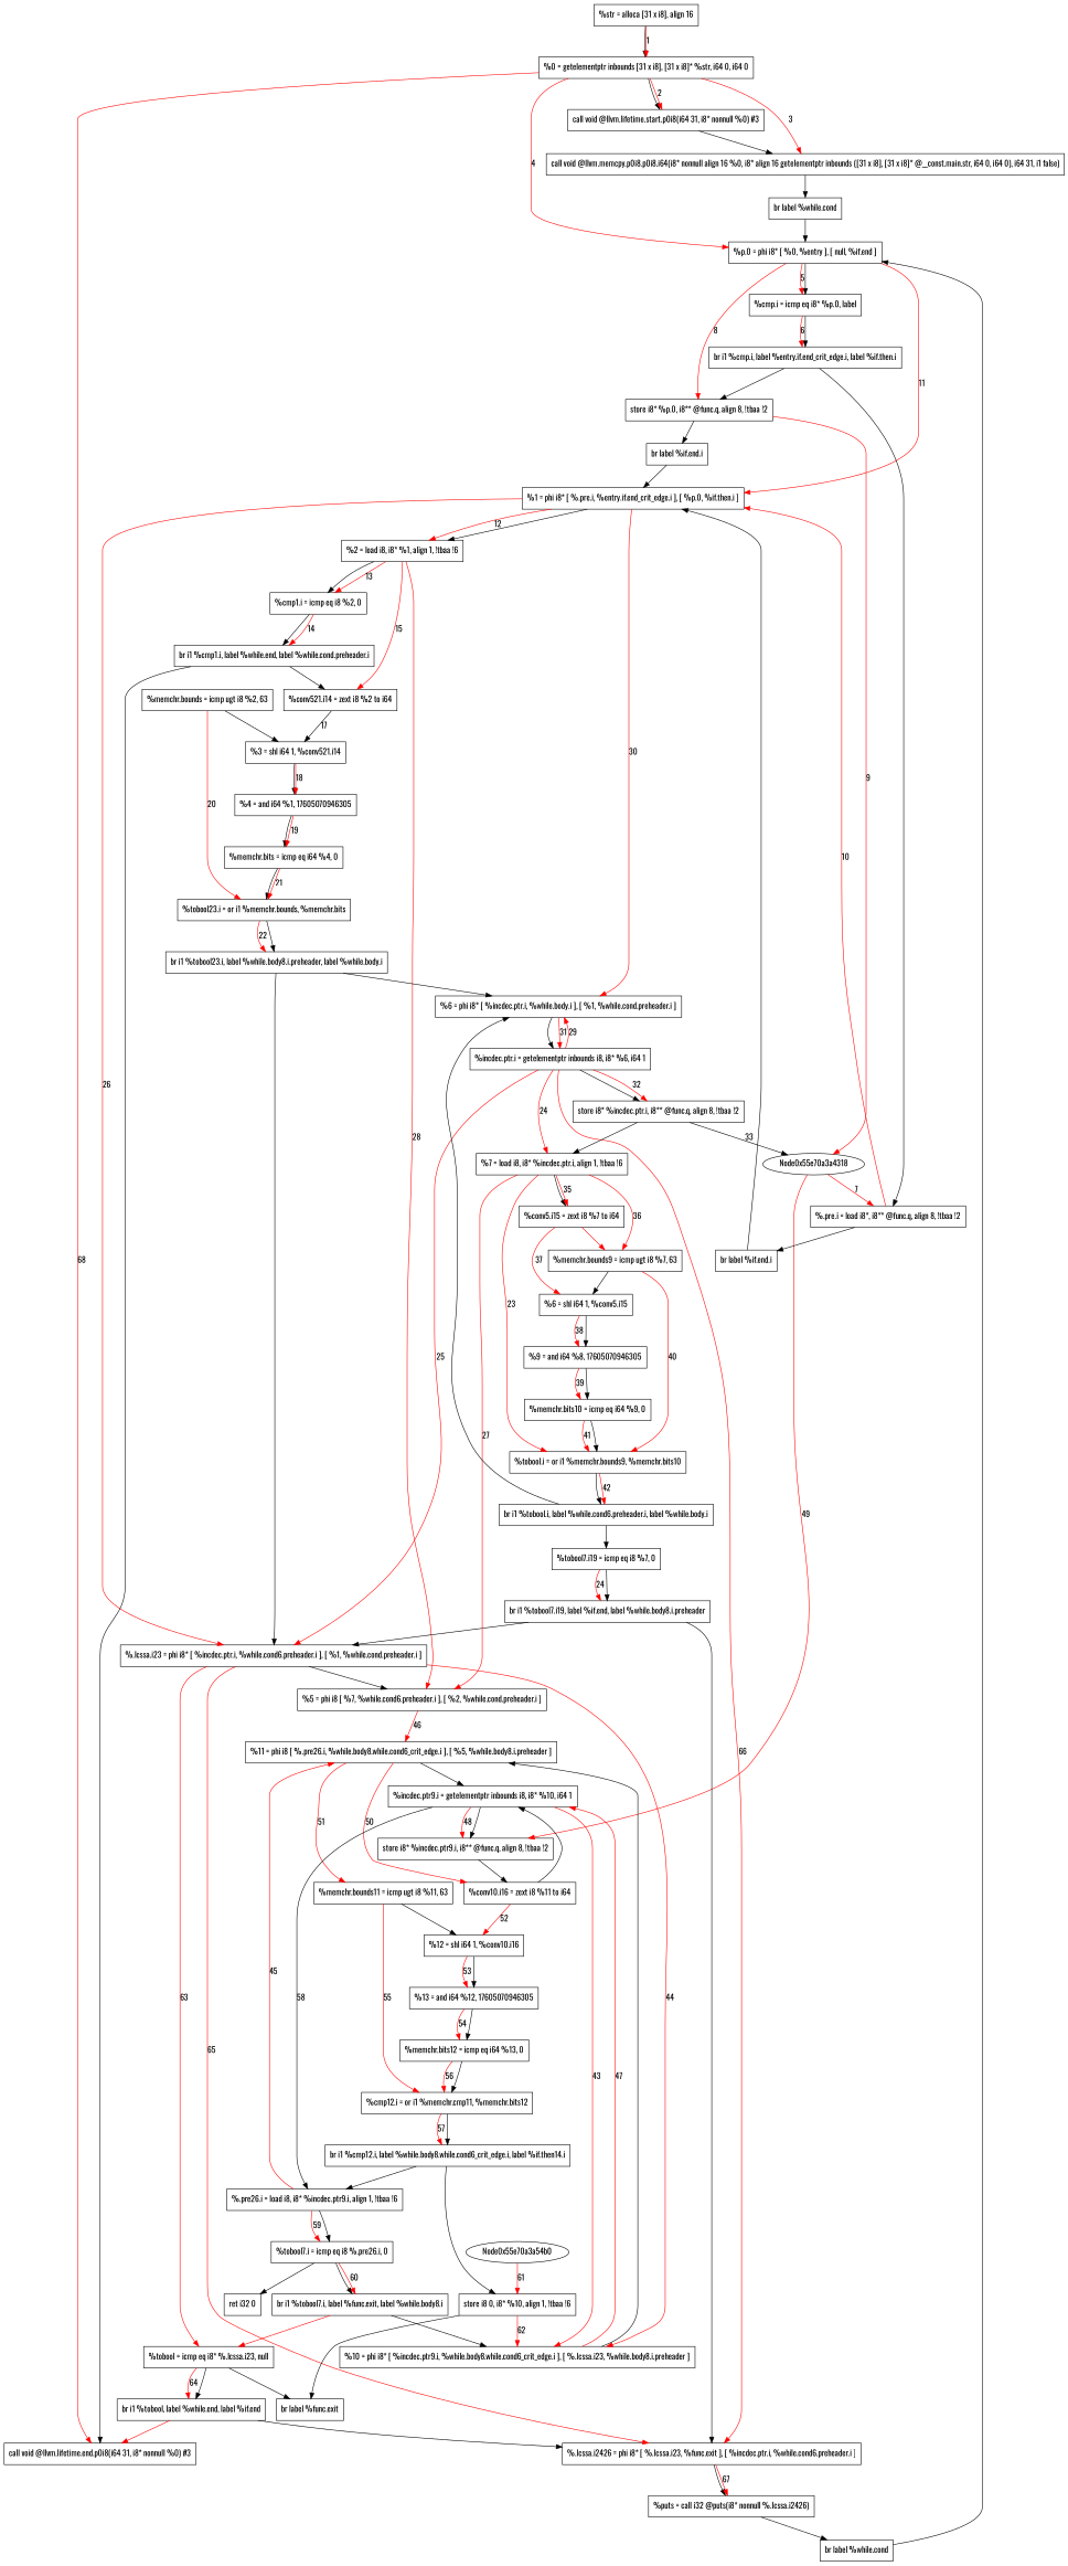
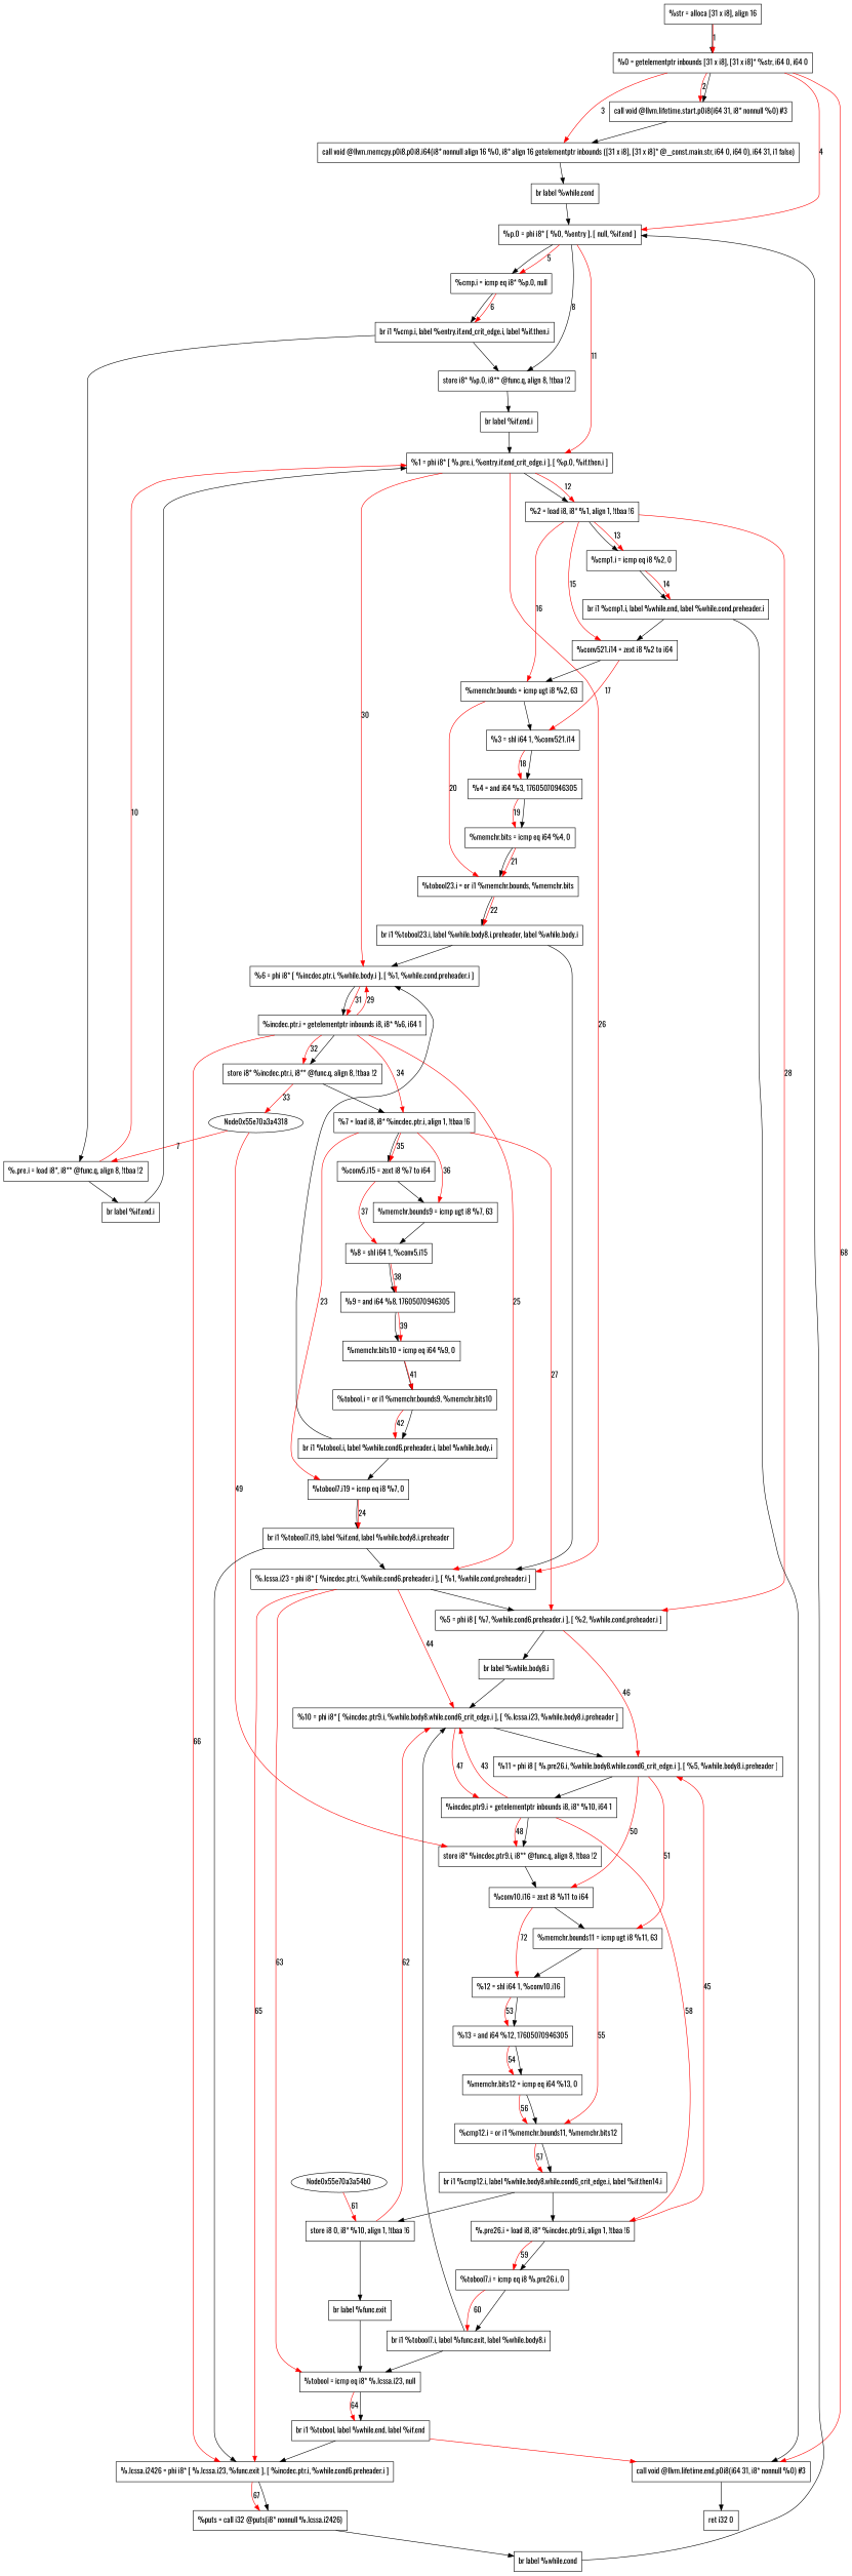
  digraph {
    fontname=Oswald
    node [fontname=Oswald shape=record]
    edge [fontname=Oswald color=red]
    n1 [label="  %str = alloca [31 x i8], align 16"]
    n2 [label="  %0 = getelementptr inbounds [31 x i8], [31 x i8]* %str, i64 0, i64 0"]
    n3 [label="  call void @llvm.lifetime.start.p0i8(i64 31, i8* nonnull %0) #3"]
    n4 [label="  call void @llvm.memcpy.p0i8.p0i8.i64(i8* nonnull align 16 %0, i8* align 16 getelementptr inbounds ([31 x i8], [31 x i8]* @__const.main.str, i64 0, i64 0), i64 31, i1 false)"]
    n5 [label="  %p.0 = phi i8* [ %0, %entry ], [ null, %if.end ]"]
    n6 [label="  call void @llvm.lifetime.end.p0i8(i64 31, i8* nonnull %0) #3"]
    n7 [label="  br label %while.cond"]
-   n8 [label="%cmp.i = icmp eq i8* %p.0, label"]
+   n8 [label="  %cmp.i = icmp eq i8* %p.0, null"]
    n9 [label="  store i8* %p.0, i8** @func.q, align 8, !tbaa !2"]
    n10 [label="  %1 = phi i8* [ %.pre.i, %entry.if.end_crit_edge.i ], [ %p.0, %if.then.i ]"]
    n11 [label="  ret i32 0"]
    n12 [label="  br i1 %cmp.i, label %entry.if.end_crit_edge.i, label %if.then.i"]
    n13 [label="  br label %if.end.i"]
    Node0x55e70a3a4318 [shape=""]
    n15 [label="  %2 = load i8, i8* %1, align 1, !tbaa !6"]
    n16 [label="  %.lcssa.i23 = phi i8* [ %incdec.ptr.i, %while.cond6.preheader.i ], [ %1, %while.cond.preheader.i ]"]
    n17 [label="  %6 = phi i8* [ %incdec.ptr.i, %while.body.i ], [ %1, %while.cond.preheader.i ]"]
    n18 [label="  %.pre.i = load i8*, i8** @func.q, align 8, !tbaa !2"]
    n19 [label="  br label %if.end.i"]
    n20 [label="  store i8* %incdec.ptr9.i, i8** @func.q, align 8, !tbaa !2"]
    n21 [label="  %cmp1.i = icmp eq i8 %2, 0"]
    n22 [label="  %conv521.i14 = zext i8 %2 to i64"]
    n23 [label="  %memchr.bounds = icmp ugt i8 %2, 63"]
    n24 [label="  %5 = phi i8 [ %7, %while.cond6.preheader.i ], [ %2, %while.cond.preheader.i ]"]
    n25 [label="  %.lcssa.i2426 = phi i8* [ %.lcssa.i23, %func.exit ], [ %incdec.ptr.i, %while.cond6.preheader.i ]"]
    n26 [label="  %10 = phi i8* [ %incdec.ptr9.i, %while.body8.while.cond6_crit_edge.i ], [ %.lcssa.i23, %while.body8.i.preheader ]"]
    n27 [label="  %tobool = icmp eq i8* %.lcssa.i23, null"]
    n28 [label="  %incdec.ptr.i = getelementptr inbounds i8, i8* %6, i64 1"]
    n29 [label="  br i1 %cmp1.i, label %while.end, label %while.cond.preheader.i"]
    n30 [label="  %3 = shl i64 1, %conv521.i14"]
    n31 [label="  %tobool23.i = or i1 %memchr.bounds, %memchr.bits"]
+   n32 [label="  br label %while.body8.i"]
    n33 [label="  %11 = phi i8 [ %.pre26.i, %while.body8.while.cond6_crit_edge.i ], [ %5, %while.body8.i.preheader ]"]
-   n34 [label="%4 = and i64 %1, 17605070946305"]
+   n34 [label="  %4 = and i64 %3, 17605070946305"]
    n35 [label="  br i1 %tobool23.i, label %while.body8.i.preheader, label %while.body.i"]
    n36 [label="  %memchr.bits = icmp eq i64 %4, 0"]
    n37 [label="  %tobool7.i19 = icmp eq i8 %7, 0"]
    n38 [label="  br i1 %tobool7.i19, label %if.end, label %while.body8.i.preheader"]
    n39 [label="  %puts = call i32 @puts(i8* nonnull %.lcssa.i2426)"]
    n40 [label="  %incdec.ptr9.i = getelementptr inbounds i8, i8* %10, i64 1"]
    n41 [label="  br i1 %tobool, label %while.end, label %if.end"]
    n42 [label="  %conv10.i16 = zext i8 %11 to i64"]
    n43 [label="  %memchr.bounds11 = icmp ugt i8 %11, 63"]
    n44 [label="  store i8* %incdec.ptr.i, i8** @func.q, align 8, !tbaa !2"]
    n45 [label="  %7 = load i8, i8* %incdec.ptr.i, align 1, !tbaa !6"]
    n46 [label="  %conv5.i15 = zext i8 %7 to i64"]
    n47 [label="  %memchr.bounds9 = icmp ugt i8 %7, 63"]
-   n48 [label="%6 = shl i64 1, %conv5.i15"]
+   n48 [label="  %8 = shl i64 1, %conv5.i15"]
    n49 [label="  %tobool.i = or i1 %memchr.bounds9, %memchr.bits10"]
    n50 [label="  %9 = and i64 %8, 17605070946305"]
    n51 [label="  br i1 %tobool.i, label %while.cond6.preheader.i, label %while.body.i"]
    n52 [label="  %memchr.bits10 = icmp eq i64 %9, 0"]
    n53 [label="  %.pre26.i = load i8, i8* %incdec.ptr9.i, align 1, !tbaa !6"]
    n54 [label="  %12 = shl i64 1, %conv10.i16"]
-   n55 [label="%cmp12.i = or i1 %memchr.cmp11, %memchr.bits12"]
+   n55 [label="  %cmp12.i = or i1 %memchr.bounds11, %memchr.bits12"]
    n56 [label="  %tobool7.i = icmp eq i8 %.pre26.i, 0"]
    n57 [label="  %13 = and i64 %12, 17605070946305"]
    n58 [label="  br i1 %cmp12.i, label %while.body8.while.cond6_crit_edge.i, label %if.then14.i"]
    n59 [label="  %memchr.bits12 = icmp eq i64 %13, 0"]
    n60 [label="  store i8 0, i8* %10, align 1, !tbaa !6"]
    n61 [label="  br label %func.exit"]
    n62 [label="  br i1 %tobool7.i, label %func.exit, label %while.body8.i"]
    n63 [label="  br label %while.cond"]
    Node0x55e70a3a54b0 [shape=""]
    n1 -> n2 [color=""]
    n1 -> n2 [label=1]
    n2 -> n3 [color=""]
    n2 -> n3 [label=2]
    n2 -> n4 [label=3]
    n2 -> n5 [label=4]
    n2 -> n6 [label=68]
    n3 -> n4 [color=""]
    n4 -> n7 [color=""]
    n5 -> n8 [color=""]
    n5 -> n8 [label=5]
-   n5 -> n9 [label=8]
+   n5 -> n9 [color=black label=8]
    n5 -> n10 [label=11]
-   n56 -> n11 [color=""]
+   n6 -> n11 [color=""]
    n7 -> n5 [color=""]
    n8 -> n12 [color=""]
    n8 -> n12 [label=6]
    n9 -> n13 [color=""]
-   n9 -> Node0x55e70a3a4318 [label=9]
    n10 -> n15 [color=""]
    n10 -> n15 [label=12]
    n10 -> n16 [label=26]
    n10 -> n17 [label=30]
    n12 -> n9 [color=""]
    n12 -> n18 [color=""]
    n13 -> n10 [color=""]
    Node0x55e70a3a4318 -> n18 [label=7]
    Node0x55e70a3a4318 -> n20 [label=49]
    n15 -> n21 [color=""]
    n15 -> n21 [label=13]
    n15 -> n22 [label=15]
+   n15 -> n23 [label=16]
    n15 -> n24 [label=28]
    n16 -> n24 [color=""]
    n16 -> n25 [label=65]
    n16 -> n26 [label=44]
    n16 -> n27 [label=63]
    n17 -> n28 [color=""]
    n17 -> n28 [label=31]
    n18 -> n10 [label=10]
    n18 -> n19 [color=""]
    n19 -> n10 [color=""]
    n20 -> n42 [color=""]
    n21 -> n29 [color=""]
    n21 -> n29 [label=14]
-   n22 -> n30 [color=black label=17]
+   n22 -> n23 [color=""]
+   n22 -> n30 [label=17]
    n23 -> n30 [color=""]
    n23 -> n31 [label=20]
+   n24 -> n32 [color=""]
    n24 -> n33 [label=46]
    n25 -> n39 [color=""]
    n25 -> n39 [label=67]
    n26 -> n33 [color=""]
    n26 -> n40 [label=47]
    n27 -> n41 [color=""]
    n27 -> n41 [label=64]
    n28 -> n16 [label=25]
    n28 -> n17 [label=29]
    n28 -> n25 [label=66]
    n28 -> n44 [color=""]
    n28 -> n44 [label=32]
-   n28 -> n45 [label=24]
+   n28 -> n45 [label=34]
    n29 -> n6 [color=""]
    n29 -> n22 [color=""]
    n30 -> n34 [color=""]
    n30 -> n34 [label=18]
    n31 -> n35 [color=""]
    n31 -> n35 [label=22]
+   n32 -> n26 [color=""]
    n33 -> n40 [color=""]
    n33 -> n42 [label=50]
    n33 -> n43 [label=51]
    n34 -> n36 [color=""]
    n34 -> n36 [label=19]
    n35 -> n16 [color=""]
    n35 -> n17 [color=""]
    n36 -> n31 [color=""]
    n36 -> n31 [label=21]
    n37 -> n38 [color=""]
    n37 -> n38 [label=24]
    n38 -> n16 [color=""]
    n38 -> n25 [color=""]
    n39 -> n63 [color=""]
    n40 -> n20 [color=""]
    n40 -> n20 [label=48]
    n40 -> n26 [label=43]
-   n40 -> n53 [color=black label=58]
+   n40 -> n53 [label=58]
    n41 -> n6
    n41 -> n25 [color=""]
-   n42 -> n40 [color=""]
-   n42 -> n54 [label=52]
+   n42 -> n43 [color=""]
+   n42 -> n54 [label=72]
    n43 -> n54 [color=""]
    n43 -> n55 [label=55]
-   n44 -> Node0x55e70a3a4318 [color=black label=33]
+   n44 -> Node0x55e70a3a4318 [label=33]
    n44 -> n45 [color=""]
    n45 -> n24 [label=27]
-   n45 -> n49 [label=23]
+   n45 -> n37 [label=23]
    n45 -> n46 [color=""]
    n45 -> n46 [label=35]
    n45 -> n47 [label=36]
-   n46 -> n47
+   n46 -> n47 [color=""]
    n46 -> n48 [label=37]
    n47 -> n48 [color=""]
-   n47 -> n49 [label=40]
    n48 -> n50 [color=""]
    n48 -> n50 [label=38]
    n49 -> n51 [color=""]
    n49 -> n51 [label=42]
    n50 -> n52 [color=""]
    n50 -> n52 [label=39]
    n51 -> n17 [color=""]
    n51 -> n37 [color=""]
    n52 -> n49 [color=""]
    n52 -> n49 [label=41]
    n53 -> n33 [label=45]
    n53 -> n56 [color=""]
    n53 -> n56 [label=59]
    n54 -> n57 [color=""]
    n54 -> n57 [label=53]
    n55 -> n58 [color=""]
    n55 -> n58 [label=57]
    n56 -> n62 [color=""]
    n56 -> n62 [label=60]
    n57 -> n59 [color=""]
    n57 -> n59 [label=54]
    n58 -> n53 [color=""]
    n58 -> n60 [color=""]
    n59 -> n55 [color=""]
    n59 -> n55 [label=56]
    n60 -> n26 [label=62]
    n60 -> n61 [color=""]
-   n27 -> n61 [color=""]
+   n61 -> n27 [color=""]
    n62 -> n26 [color=""]
-   n62 -> n27
+   n62 -> n27 [color=""]
    n63 -> n5 [color=""]
    Node0x55e70a3a54b0 -> n60 [label=61]
  }
